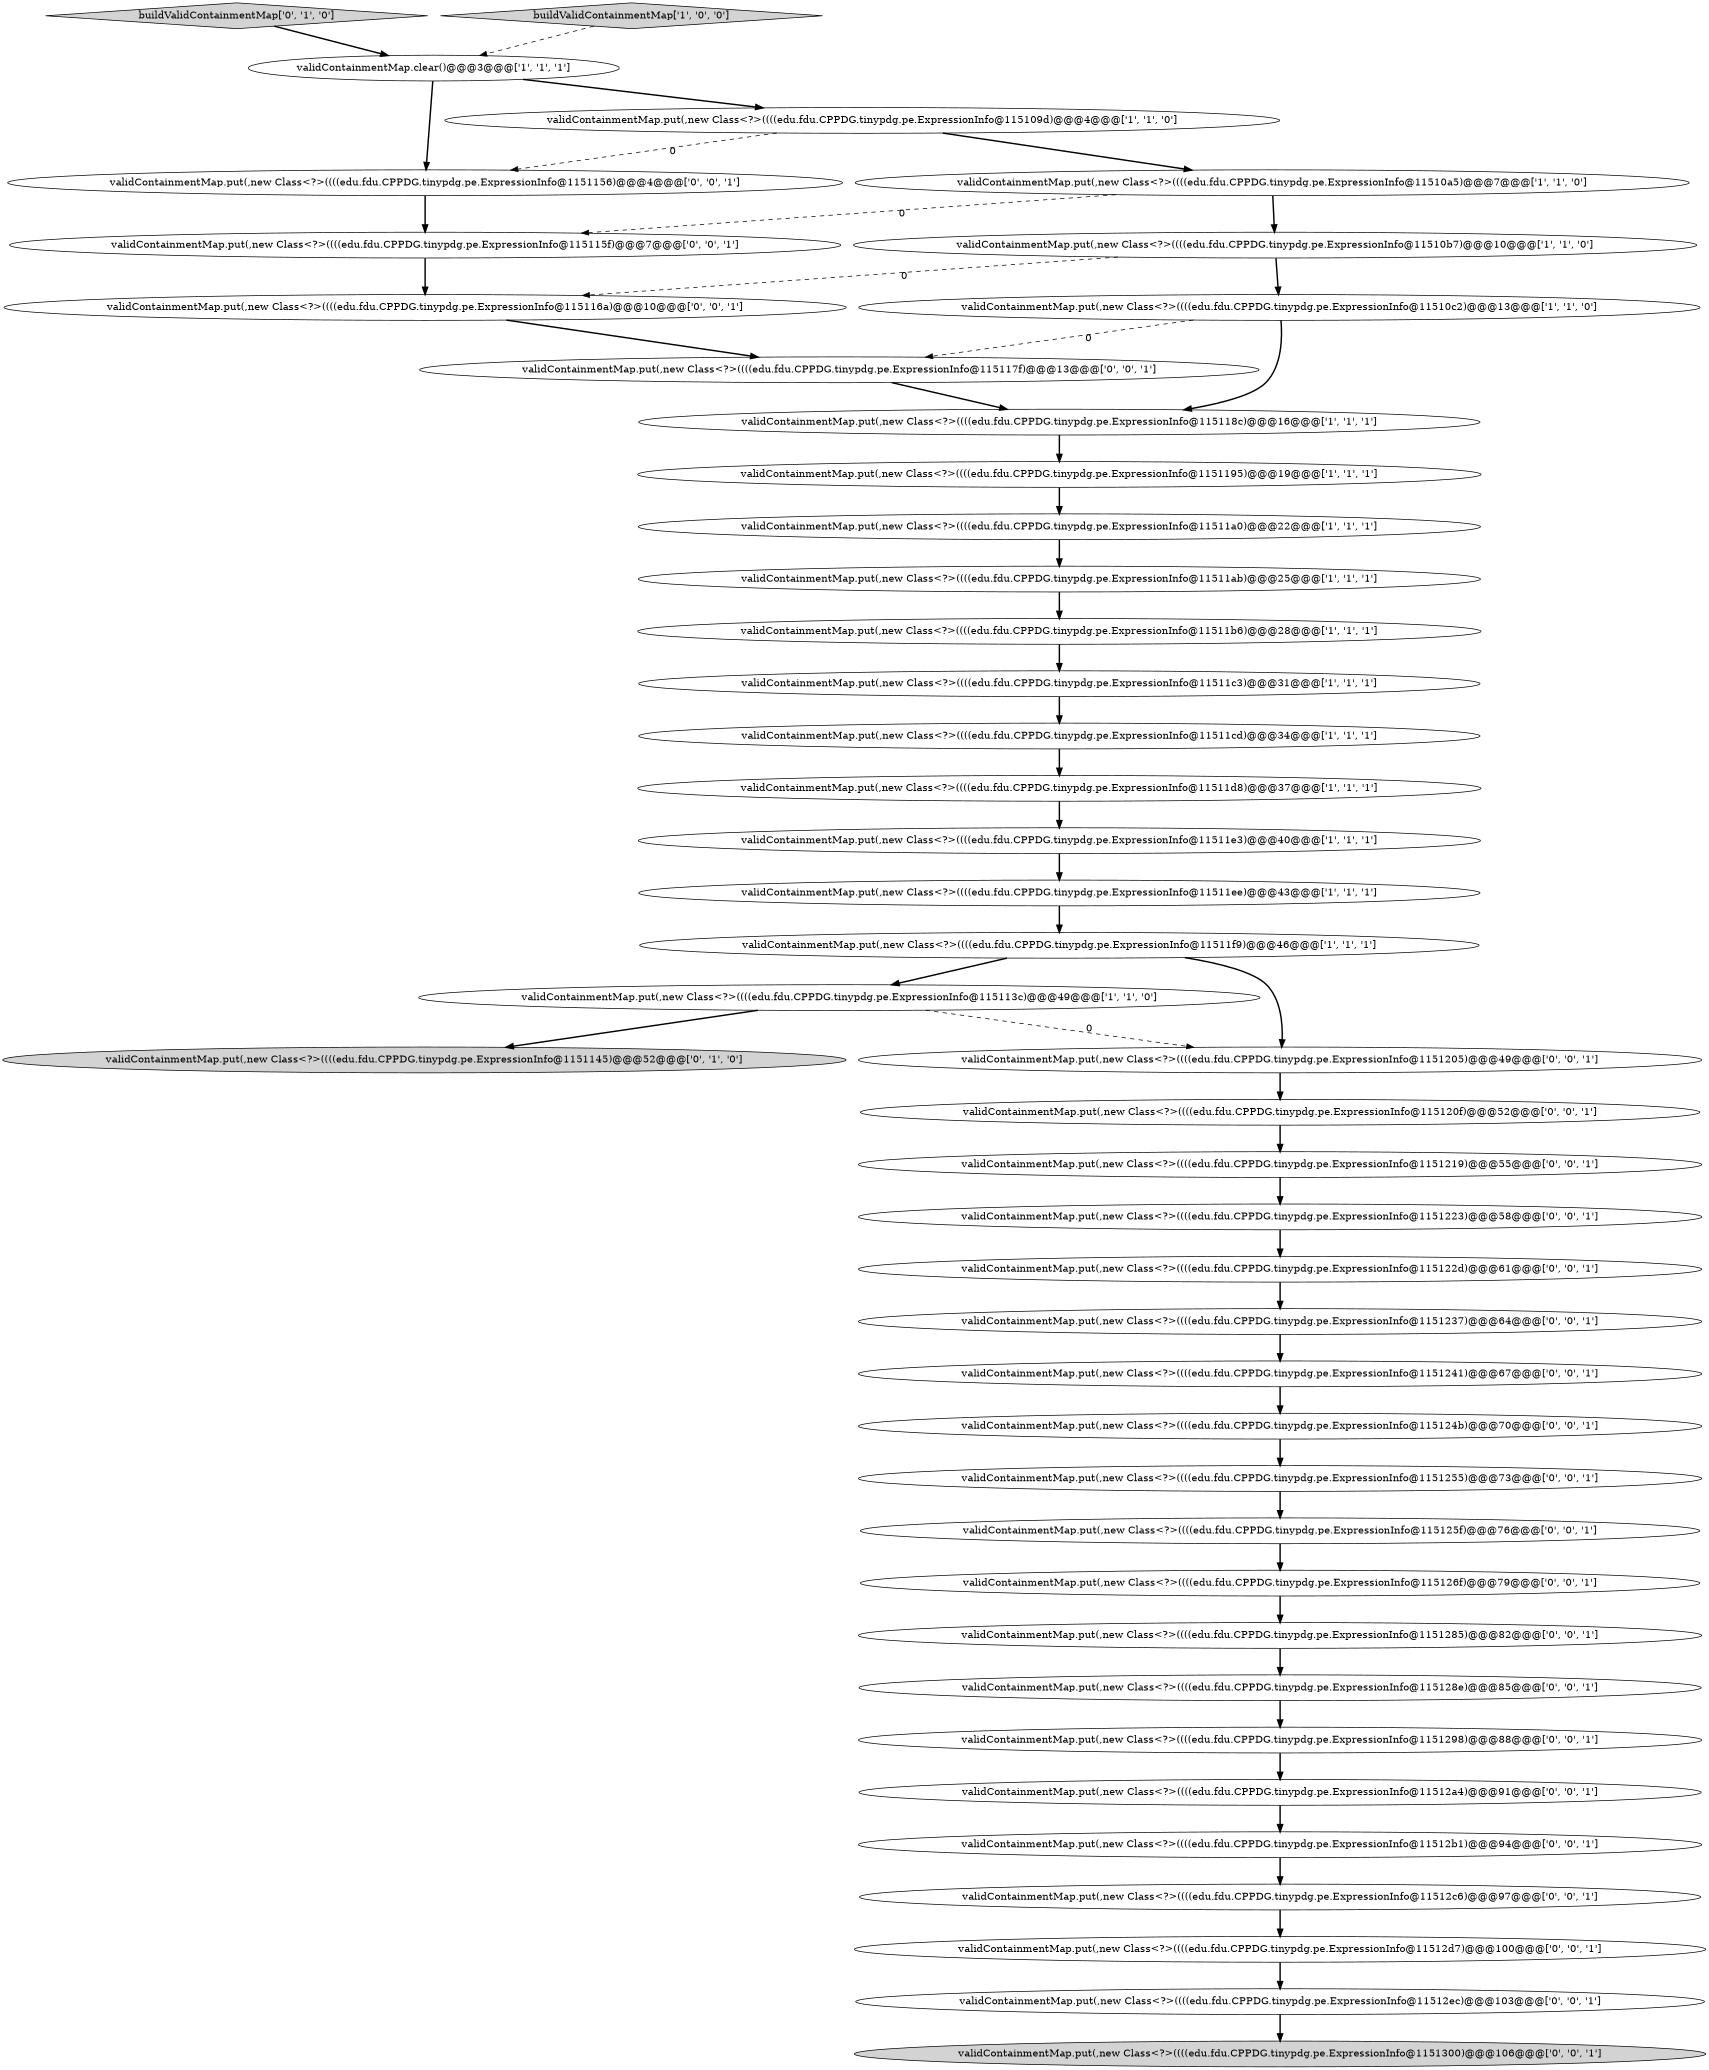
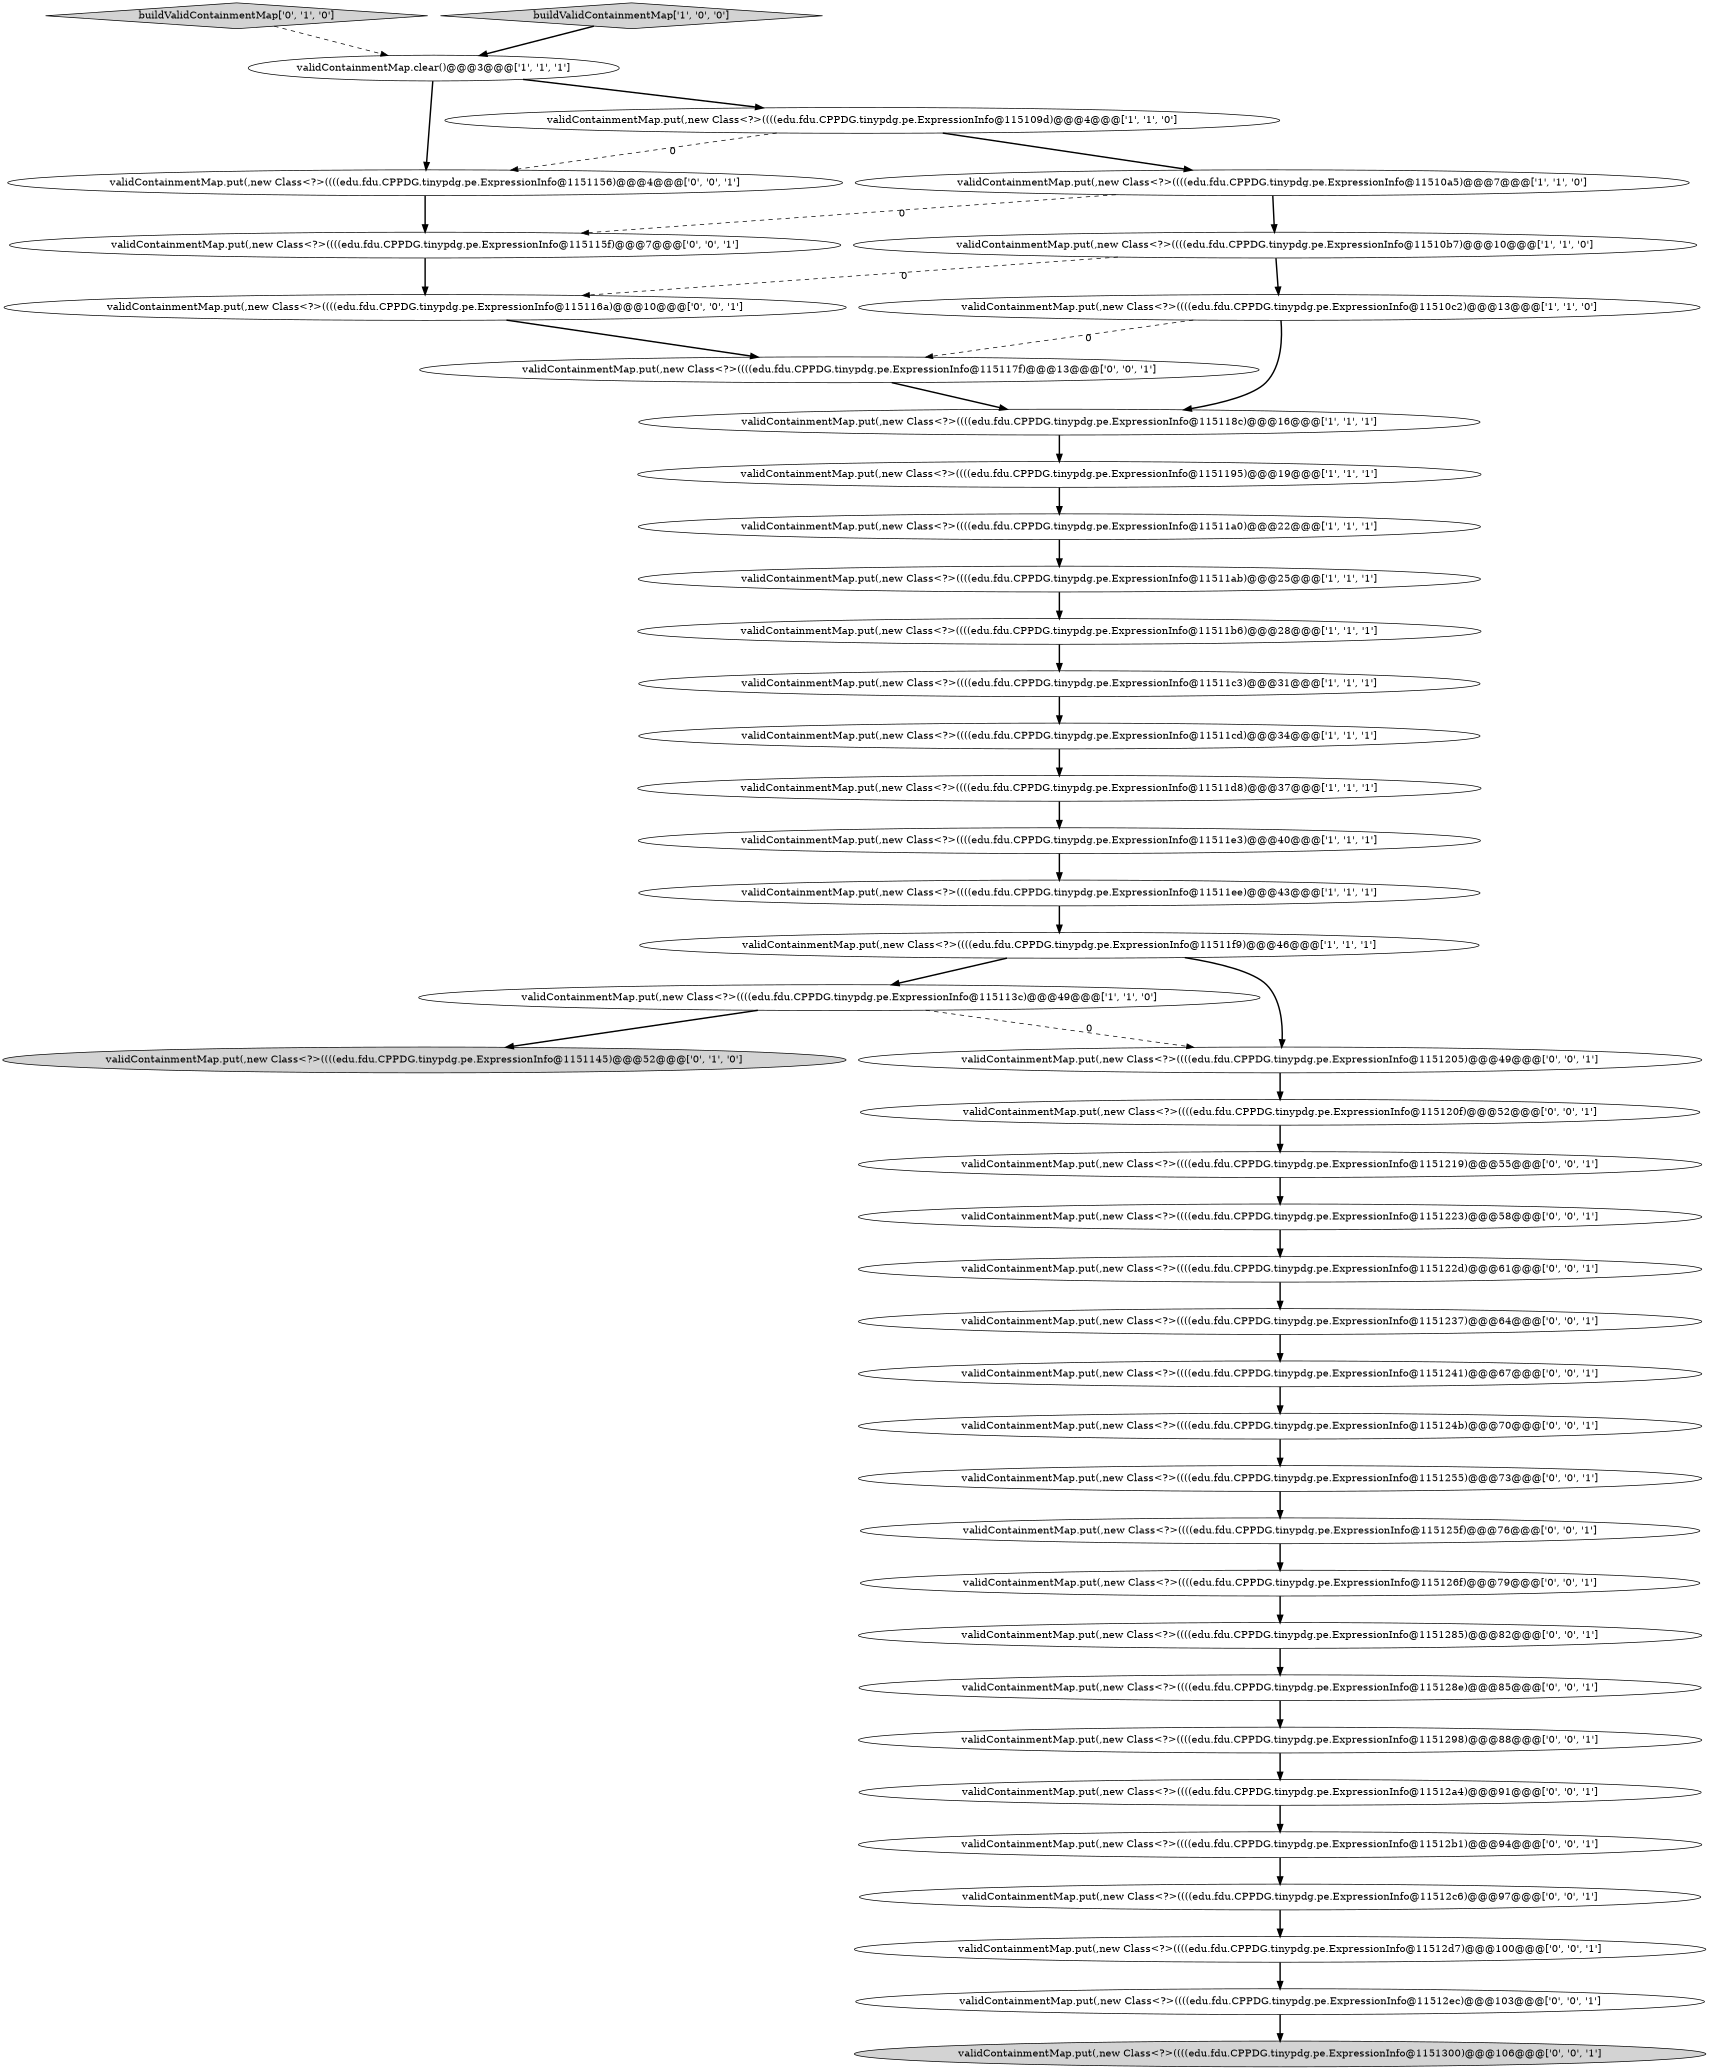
  digraph {
    fontname="DejaVu Serif"
    node [fillcolor=white fontname="DejaVu Serif" shape=ellipse style=filled]
    edge [fontname="DejaVu Serif" style=bold]
    n1 [label="validContainmentMap.put(,new Class<?>((((edu.fdu.CPPDG.tinypdg.pe.ExpressionInfo@1151205)@@@49@@@['0', '0', '1']"]
    n2 [label="validContainmentMap.put(,new Class<?>((((edu.fdu.CPPDG.tinypdg.pe.ExpressionInfo@115120f)@@@52@@@['0', '0', '1']"]
    n3 [label="validContainmentMap.put(,new Class<?>((((edu.fdu.CPPDG.tinypdg.pe.ExpressionInfo@1151219)@@@55@@@['0', '0', '1']"]
    n4 [label="validContainmentMap.put(,new Class<?>((((edu.fdu.CPPDG.tinypdg.pe.ExpressionInfo@115113c)@@@49@@@['1', '1', '0']"]
    n5 [fillcolor=lightgray label="validContainmentMap.put(,new Class<?>((((edu.fdu.CPPDG.tinypdg.pe.ExpressionInfo@1151145)@@@52@@@['0', '1', '0']"]
    n6 [fillcolor=lightgray label="buildValidContainmentMap['0', '1', '0']" shape=diamond]
    n7 [label="validContainmentMap.clear()@@@3@@@['1', '1', '1']"]
    n8 [label="validContainmentMap.put(,new Class<?>((((edu.fdu.CPPDG.tinypdg.pe.ExpressionInfo@115109d)@@@4@@@['1', '1', '0']"]
    n9 [label="validContainmentMap.put(,new Class<?>((((edu.fdu.CPPDG.tinypdg.pe.ExpressionInfo@1151156)@@@4@@@['0', '0', '1']"]
    n10 [label="validContainmentMap.put(,new Class<?>((((edu.fdu.CPPDG.tinypdg.pe.ExpressionInfo@1151223)@@@58@@@['0', '0', '1']"]
    n11 [label="validContainmentMap.put(,new Class<?>((((edu.fdu.CPPDG.tinypdg.pe.ExpressionInfo@115122d)@@@61@@@['0', '0', '1']"]
    n12 [label="validContainmentMap.put(,new Class<?>((((edu.fdu.CPPDG.tinypdg.pe.ExpressionInfo@1151237)@@@64@@@['0', '0', '1']"]
    n13 [label="validContainmentMap.put(,new Class<?>((((edu.fdu.CPPDG.tinypdg.pe.ExpressionInfo@11512a4)@@@91@@@['0', '0', '1']"]
    n14 [label="validContainmentMap.put(,new Class<?>((((edu.fdu.CPPDG.tinypdg.pe.ExpressionInfo@11512b1)@@@94@@@['0', '0', '1']"]
    n15 [label="validContainmentMap.put(,new Class<?>((((edu.fdu.CPPDG.tinypdg.pe.ExpressionInfo@11512c6)@@@97@@@['0', '0', '1']"]
    n16 [label="validContainmentMap.put(,new Class<?>((((edu.fdu.CPPDG.tinypdg.pe.ExpressionInfo@11510a5)@@@7@@@['1', '1', '0']"]
    n17 [label="validContainmentMap.put(,new Class<?>((((edu.fdu.CPPDG.tinypdg.pe.ExpressionInfo@115115f)@@@7@@@['0', '0', '1']"]
    n18 [label="validContainmentMap.put(,new Class<?>((((edu.fdu.CPPDG.tinypdg.pe.ExpressionInfo@11510b7)@@@10@@@['1', '1', '0']"]
    n19 [label="validContainmentMap.put(,new Class<?>((((edu.fdu.CPPDG.tinypdg.pe.ExpressionInfo@1151195)@@@19@@@['1', '1', '1']"]
    n20 [label="validContainmentMap.put(,new Class<?>((((edu.fdu.CPPDG.tinypdg.pe.ExpressionInfo@11511a0)@@@22@@@['1', '1', '1']"]
    n21 [label="validContainmentMap.put(,new Class<?>((((edu.fdu.CPPDG.tinypdg.pe.ExpressionInfo@11511ab)@@@25@@@['1', '1', '1']"]
    n22 [label="validContainmentMap.put(,new Class<?>((((edu.fdu.CPPDG.tinypdg.pe.ExpressionInfo@115117f)@@@13@@@['0', '0', '1']"]
    n23 [label="validContainmentMap.put(,new Class<?>((((edu.fdu.CPPDG.tinypdg.pe.ExpressionInfo@115118c)@@@16@@@['1', '1', '1']"]
    n24 [label="validContainmentMap.put(,new Class<?>((((edu.fdu.CPPDG.tinypdg.pe.ExpressionInfo@11511d8)@@@37@@@['1', '1', '1']"]
    n25 [label="validContainmentMap.put(,new Class<?>((((edu.fdu.CPPDG.tinypdg.pe.ExpressionInfo@11511e3)@@@40@@@['1', '1', '1']"]
    n26 [label="validContainmentMap.put(,new Class<?>((((edu.fdu.CPPDG.tinypdg.pe.ExpressionInfo@11511ee)@@@43@@@['1', '1', '1']"]
    n27 [fillcolor=lightgray label="validContainmentMap.put(,new Class<?>((((edu.fdu.CPPDG.tinypdg.pe.ExpressionInfo@1151300)@@@106@@@['0', '0', '1']"]
    n28 [label="validContainmentMap.put(,new Class<?>((((edu.fdu.CPPDG.tinypdg.pe.ExpressionInfo@1151298)@@@88@@@['0', '0', '1']"]
    n29 [label="validContainmentMap.put(,new Class<?>((((edu.fdu.CPPDG.tinypdg.pe.ExpressionInfo@11511f9)@@@46@@@['1', '1', '1']"]
    n30 [label="validContainmentMap.put(,new Class<?>((((edu.fdu.CPPDG.tinypdg.pe.ExpressionInfo@11512d7)@@@100@@@['0', '0', '1']"]
    n31 [label="validContainmentMap.put(,new Class<?>((((edu.fdu.CPPDG.tinypdg.pe.ExpressionInfo@11512ec)@@@103@@@['0', '0', '1']"]
    n32 [label="validContainmentMap.put(,new Class<?>((((edu.fdu.CPPDG.tinypdg.pe.ExpressionInfo@115116a)@@@10@@@['0', '0', '1']"]
    n33 [label="validContainmentMap.put(,new Class<?>((((edu.fdu.CPPDG.tinypdg.pe.ExpressionInfo@1151241)@@@67@@@['0', '0', '1']"]
    n34 [label="validContainmentMap.put(,new Class<?>((((edu.fdu.CPPDG.tinypdg.pe.ExpressionInfo@115124b)@@@70@@@['0', '0', '1']"]
    n35 [label="validContainmentMap.put(,new Class<?>((((edu.fdu.CPPDG.tinypdg.pe.ExpressionInfo@11511b6)@@@28@@@['1', '1', '1']"]
    n36 [label="validContainmentMap.put(,new Class<?>((((edu.fdu.CPPDG.tinypdg.pe.ExpressionInfo@11511c3)@@@31@@@['1', '1', '1']"]
    n37 [label="validContainmentMap.put(,new Class<?>((((edu.fdu.CPPDG.tinypdg.pe.ExpressionInfo@11511cd)@@@34@@@['1', '1', '1']"]
    n38 [fillcolor=lightgray label="buildValidContainmentMap['1', '0', '0']" shape=diamond]
    n39 [label="validContainmentMap.put(,new Class<?>((((edu.fdu.CPPDG.tinypdg.pe.ExpressionInfo@1151255)@@@73@@@['0', '0', '1']"]
    n40 [label="validContainmentMap.put(,new Class<?>((((edu.fdu.CPPDG.tinypdg.pe.ExpressionInfo@115125f)@@@76@@@['0', '0', '1']"]
    n41 [label="validContainmentMap.put(,new Class<?>((((edu.fdu.CPPDG.tinypdg.pe.ExpressionInfo@115126f)@@@79@@@['0', '0', '1']"]
    n42 [label="validContainmentMap.put(,new Class<?>((((edu.fdu.CPPDG.tinypdg.pe.ExpressionInfo@1151285)@@@82@@@['0', '0', '1']"]
    n43 [label="validContainmentMap.put(,new Class<?>((((edu.fdu.CPPDG.tinypdg.pe.ExpressionInfo@115128e)@@@85@@@['0', '0', '1']"]
    n44 [label="validContainmentMap.put(,new Class<?>((((edu.fdu.CPPDG.tinypdg.pe.ExpressionInfo@11510c2)@@@13@@@['1', '1', '0']"]
    n1 -> n2
    n2 -> n3
    n3 -> n10
    n4 -> n1 [label=0 style=dashed]
    n4 -> n5
-   n6 -> n7
+   n6 -> n7 [style=dashed]
    n7 -> n8
    n7 -> n9
    n8 -> n9 [label=0 style=dashed]
    n8 -> n16
    n9 -> n17
    n10 -> n11
    n11 -> n12
    n12 -> n33
    n13 -> n14
    n14 -> n15
    n15 -> n30
    n16 -> n17 [label=0 style=dashed]
    n16 -> n18
    n17 -> n32
    n18 -> n32 [label=0 style=dashed]
    n18 -> n44
    n19 -> n20
    n20 -> n21
    n21 -> n35
    n22 -> n23
    n23 -> n19
    n24 -> n25
    n25 -> n26
    n26 -> n29
    n28 -> n13
    n29 -> n1
    n29 -> n4
    n30 -> n31
    n31 -> n27
    n32 -> n22
    n33 -> n34
    n34 -> n39
    n35 -> n36
    n36 -> n37
    n37 -> n24
-   n38 -> n7 [style=dashed]
+   n38 -> n7
    n39 -> n40
    n40 -> n41
    n41 -> n42
    n42 -> n43
    n43 -> n28
    n44 -> n22 [label=0 style=dashed]
    n44 -> n23
  }
